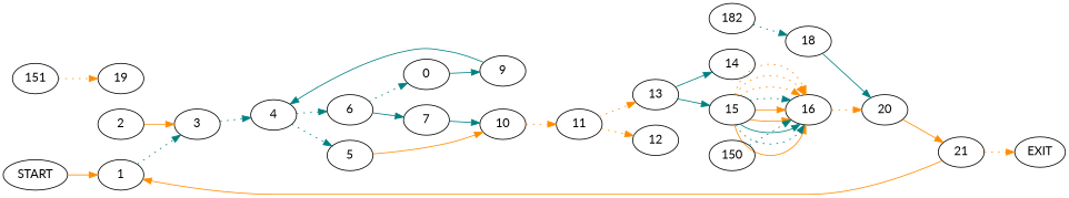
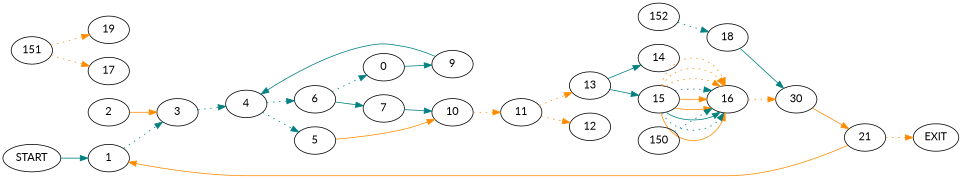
  digraph {
    fontname=Lato
    rankdir=LR
    node [fontname=Lato]
    edge [color=darkorange fontname=Lato style=dotted]
    n1 [label=START]
    1
    3
    2
    4
    5
    6
    10
    7
    n10 [label=0]
    11
    9
    12
    13
    14
    15
    16
-   20
+   20 [label=30]
    21
    18
    n21 [label=EXIT]
    150
    151
    19
-   152 [label=182]
-   n1 -> 1 [style=solid]
+   17
+   152
+   n1 -> 1 [color=teal style=solid]
    1 -> 3 [color=teal]
    3 -> 4 [color=teal]
    2 -> 3 [style=solid]
    4 -> 5 [color=teal]
    4 -> 6 [color=teal]
    5 -> 10 [style=solid]
    6 -> 7 [color=teal style=solid]
    6 -> n10 [color=teal]
    10 -> 11
    7 -> 10 [color=teal style=solid]
    n10 -> 9 [color=teal style=solid]
    11 -> 12
    11 -> 13
    9 -> 4 [color=teal style=solid]
    13 -> 14 [color=teal style=solid]
    13 -> 15 [color=teal style=solid]
    15 -> 16 [style=solid]
    15 -> 16 [color=teal tailport=s2]
    15 -> 16 [color=teal style=solid tailport=s3]
    15 -> 16 [style=solid tailport=s4]
    15 -> 16 [style=solid tailport=s5]
    15 -> 16 [color=teal tailport=s6]
    15 -> 16 [tailport=s7]
    15 -> 16 [tailport=s8]
    15 -> 16 [tailport=s9]
    16 -> 20
    20 -> 21 [style=solid]
    21 -> 1 [style=solid]
    21 -> n21
    18 -> 20 [color=teal style=solid]
    150 -> 16 [color=teal]
    151 -> 19
+   151 -> 17
    152 -> 18 [color=teal]
  }
